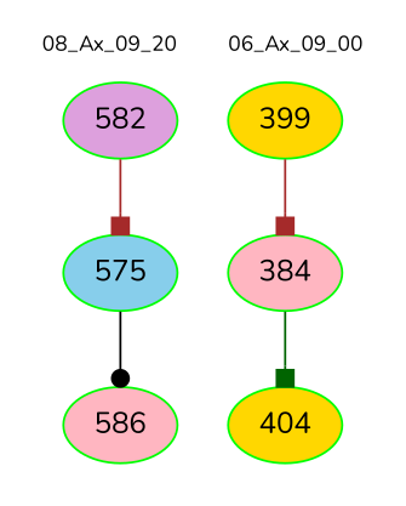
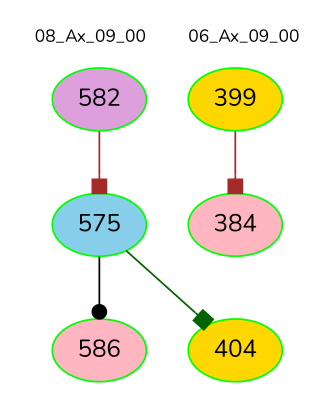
  digraph {
    fontname=Nunito
    node [color=green fillcolor=lightpink fontname=Nunito style=filled]
    edge [arrowhead=box color=brown fontname=Nunito]
    n1 [fillcolor=plum label=582]
    n2 [fillcolor=skyblue label=575]
    n3 [label=586]
    n4 [fillcolor=gold label=399]
    n5 [label=384]
    n6 [fillcolor=gold label=404]
    subgraph cluster_1 {
      color=white
      fontsize=10
-     label="08_Ax_09_20"
+     label="08_Ax_09_00"
      n1
      n2
      n3
    }
    subgraph cluster_2 {
      color=white
      fontsize=10
      label="06_Ax_09_00"
      n4
      n5
      n6
    }
    n1 -> n2
    n2 -> n3 [arrowhead=dot color=black]
    n4 -> n5
-   n5 -> n6 [color=darkgreen]
+   n2 -> n6 [color=darkgreen]
  }
